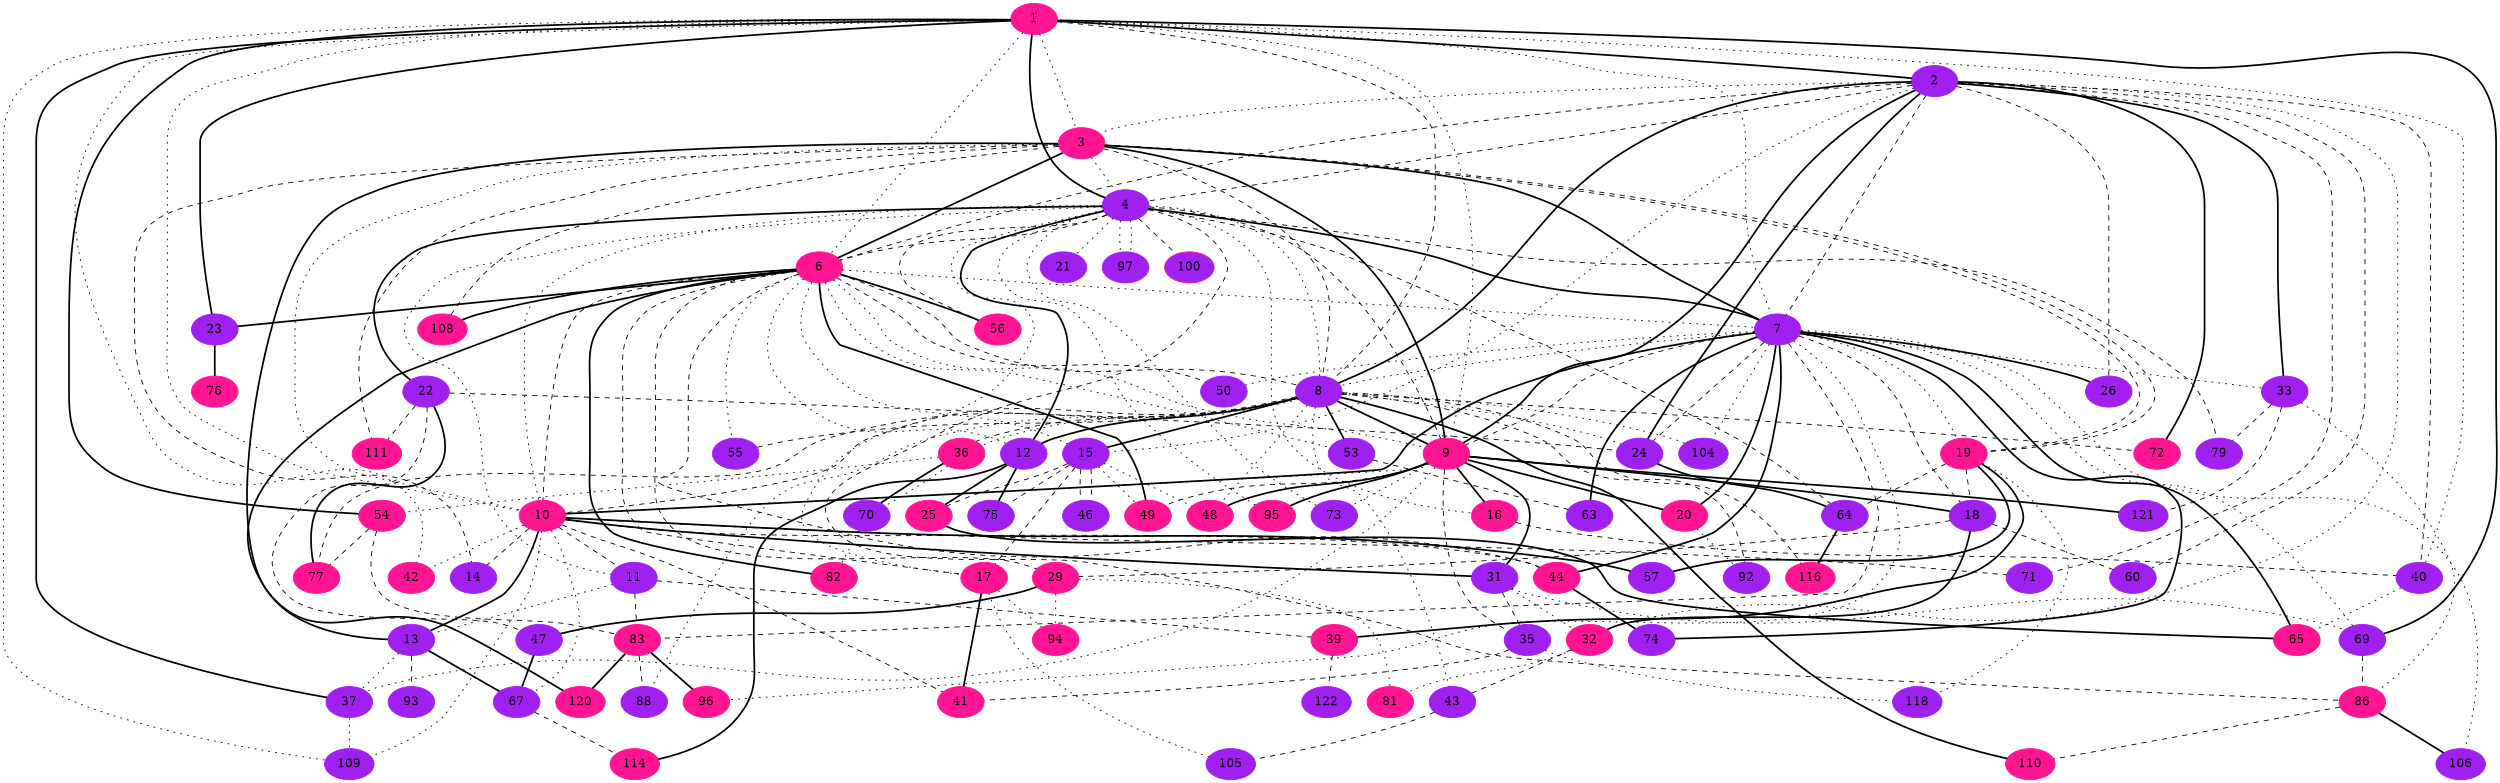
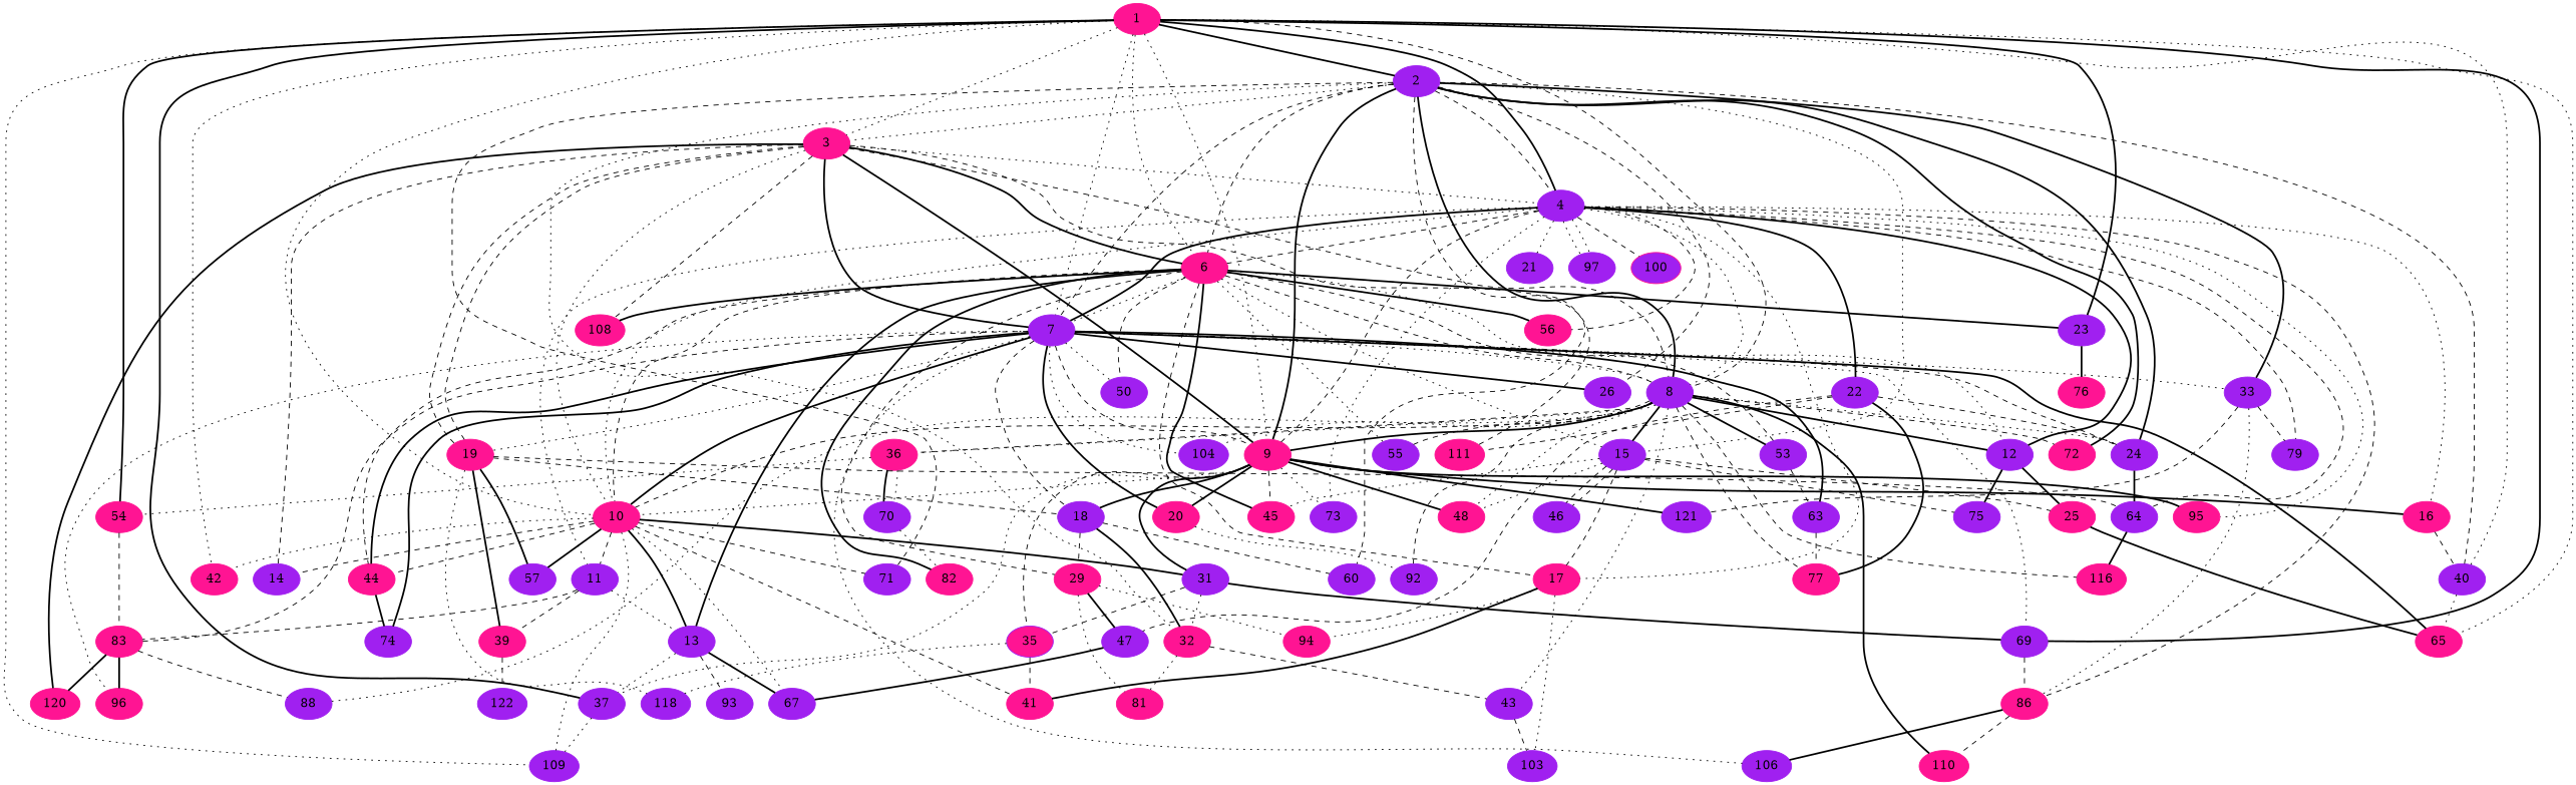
  graph {
    node [color=purple style=filled]
    edge [style=dashed]
    1 [color=deeppink super="+27"]
    2 [super="+107"]
    3 [color=deeppink super="+52"]
    4 [super="+5"]
    6 [color=deeppink super="+30"]
    7 [super="+58"]
    8 [super="+38"]
    9 [color=deeppink super="+61"]
    10 [color=deeppink super="+28"]
    23
    37 [super="+87"]
    40 [super="+113"]
    42 [color=deeppink]
    54 [color=deeppink super="+115"]
    65 [color=deeppink super="+78"]
    69 [super="+89"]
    109 [super="+117"]
    15 [super="+80"]
    24
    26
    32 [color=deeppink super="+84"]
    33 [super="+62"]
    60 [super="+123"]
    71
    72 [color=deeppink]
    14
    19 [color=deeppink super="+99"]
    108 [color=deeppink]
    111 [color=deeppink]
    120 [color=deeppink]
    11 [super="+98"]
    12 [super="+51"]
    16 [color=deeppink super="+119"]
    17 [color=deeppink super="+85"]
    21
    22 [super="+34"]
    56 [color=deeppink super="+91"]
    64 [super="+102"]
    73
    79
    86 [color=deeppink super="+101"]
    95 [color=deeppink]
    97
    100 [color=deeppink fillcolor=purple]
    13 [super="+103"]
    29 [color=deeppink]
    44 [color=deeppink super="+124"]
-   45 [color=deeppink super="+49" label=49]
+   45 [color=deeppink super="+49"]
    50
    53
    55
    82 [color=deeppink]
    18
    20 [color=deeppink]
    63
    74
    83 [color=deeppink]
    96 [color=deeppink]
    104
    106
    36 [color=deeppink]
    43
    48 [color=deeppink super="+112"]
    77 [color=deeppink]
    88
    92
    110 [color=deeppink]
    116 [color=deeppink]
    31
-   35
+   35 [fillcolor=deeppink]
    121
    67 [super="+68"]
    41 [color=deeppink super="+90"]
    57
    76 [color=deeppink]
    25 [color=deeppink]
    75
    46
    81 [color=deeppink]
    39 [color=deeppink]
    118
-   114 [color=deeppink]
    94 [color=deeppink]
-   105
+   105 [label=103]
    47
    93
    70
    122
    1 -- 2 [style=bold]
    1 -- 3 [style=dotted]
    1 -- 4 [style=bold weight=2]
    1 -- 6 [style=dotted weight=2]
    1 -- 7 [style=dotted]
    1 -- 8
    1 -- 9 [style=dotted]
    1 -- 10 [style=dotted]
    1 -- 23 [style=bold]
    1 -- 37 [style=bold]
    1 -- 40 [style=dotted]
    1 -- 42 [style=dotted]
    1 -- 54 [style=bold]
+   1 -- 65 [style=dotted]
    1 -- 69 [style=bold]
    1 -- 109 [style=dotted]
    2 -- 3 [style=dotted]
    2 -- 4 [weight=2]
    2 -- 6
    2 -- 7
    2 -- 8 [style=bold]
    2 -- 9 [style=bold]
    2 -- 40
    2 -- 15 [style=dotted]
    2 -- 24 [style=bold]
    2 -- 26
    2 -- 32 [style=dotted]
    2 -- 33 [style=bold]
    2 -- 60 [weight=2]
    2 -- 71
    2 -- 72 [style=bold]
    3 -- 4 [style=dotted weight=2]
    3 -- 6 [style=bold]
    3 -- 7 [style=bold weight=2]
    3 -- 8
    3 -- 9 [style=bold]
    3 -- 10 [style=dotted]
    3 -- 14
    3 -- 19
    3 -- 19
    3 -- 108
    3 -- 111
    3 -- 120 [style=bold]
    4 -- 6 [weight=2]
    4 -- 7 [style=bold weight=2]
    4 -- 8 [style=dotted weight=2]
    4 -- 9 [weight=2]
    4 -- 10 [style=dotted weight=2]
    4 -- 11 [style=dotted]
    4 -- 12 [style=bold]
    4 -- 16 [style=dotted]
    4 -- 17 [style=dotted]
    4 -- 21 [style=dotted weight=2]
    4 -- 22 [style=bold]
    4 -- 56
    4 -- 64
    4 -- 73 [style=dotted]
    4 -- 79
    4 -- 86
    4 -- 95 [style=dotted]
    4 -- 97 [style=dotted]
    4 -- 97 [style=dotted]
    4 -- 100
    6 -- 7 [style=dotted]
    6 -- 8 [weight=2]
-   6 -- 9 [style=dotted weight=2]
    6 -- 10
    6 -- 23 [style=bold]
    6 -- 15 [style=dotted]
    6 -- 108 [style=bold]
    6 -- 12 [style=dotted]
    6 -- 17
    6 -- 56 [style=bold weight=2]
    6 -- 13 [style=bold]
    6 -- 29
    6 -- 44
    6 -- 45 [style=bold]
    6 -- 50
-   6 -- 53 [style=dotted]
+   6 -- 53
    6 -- 55 [style=dotted]
    6 -- 82 [style=bold]
    7 -- 8 [style=dotted]
    7 -- 9
    7 -- 10 [style=bold]
    7 -- 65 [style=bold]
    7 -- 69 [style=dotted]
    7 -- 24
    7 -- 26 [style=bold]
    7 -- 33 [style=dotted]
    7 -- 19 [style=dotted]
    7 -- 44 [style=bold]
    7 -- 50 [style=dotted]
    7 -- 18
    7 -- 20 [style=bold]
    7 -- 63 [style=bold]
    7 -- 74 [style=bold]
    7 -- 83
    7 -- 96 [style=dotted]
    7 -- 104 [style=dotted]
    7 -- 106 [style=dotted]
    8 -- 9 [style=bold]
    8 -- 10
    8 -- 15 [style=bold]
    8 -- 24 [style=dotted]
    8 -- 72
    8 -- 12 [style=bold]
    8 -- 53 [style=bold]
    8 -- 55
    8 -- 104 [style=dotted]
    8 -- 36
    8 -- 36 [style=dotted]
    8 -- 43 [style=dotted]
    8 -- 48 [style=dotted]
    8 -- 77
    8 -- 88 [style=dotted]
    8 -- 92
    8 -- 110 [style=bold]
    8 -- 116
    9 -- 10 [style=dotted]
    9 -- 37 [style=dotted]
    9 -- 16 [style=bold]
    9 -- 73 [style=dotted]
    9 -- 95 [style=bold]
    9 -- 45
    9 -- 18 [style=bold]
    9 -- 20 [style=bold]
    9 -- 48 [style=bold]
    9 -- 31 [style=bold]
    9 -- 35
    9 -- 121 [style=bold]
    10 -- 42 [style=dotted]
    10 -- 109 [style=dotted]
    10 -- 71
    10 -- 14
    10 -- 11
    10 -- 13 [style=bold]
    10 -- 44
    10 -- 31 [style=bold]
    10 -- 67 [style=dotted]
    10 -- 41
    10 -- 57 [style=bold]
    23 -- 76 [style=bold]
    37 -- 109 [style=dotted]
    40 -- 65 [style=dotted]
    54 -- 83
-   54 -- 77
+   63 -- 77
    69 -- 86
    15 -- 17
    15 -- 45 [style=dotted]
    15 -- 48 [style=dotted]
    15 -- 25
    15 -- 75
    15 -- 46
    15 -- 46
    24 -- 64 [style=bold]
    32 -- 43
    32 -- 81 [style=dotted]
    33 -- 79
    33 -- 86 [style=dotted]
    33 -- 121
    19 -- 64
    19 -- 18
    19 -- 57 [style=bold]
    19 -- 39 [style=bold]
    19 -- 118 [style=dotted]
    11 -- 13 [style=dotted]
    11 -- 83
    11 -- 39
    12 -- 25 [style=bold]
    12 -- 75 [style=bold]
-   12 -- 114 [style=bold]
    16 -- 40
    17 -- 41 [style=bold]
    17 -- 94 [style=dotted]
    17 -- 105 [style=dotted]
    22 -- 24
    22 -- 111
    22 -- 77 [style=bold]
    22 -- 47
    64 -- 116 [style=bold]
    86 -- 106 [style=bold]
    86 -- 110
    13 -- 37 [style=dotted]
    13 -- 67 [style=bold]
    13 -- 93
    29 -- 81 [style=dotted]
    29 -- 94 [style=dotted]
    29 -- 47 [style=bold]
    44 -- 74 [style=bold]
    53 -- 63
    18 -- 32 [style=bold]
    18 -- 60
    18 -- 29
    20 -- 92 [style=dotted]
    83 -- 120 [style=bold]
    83 -- 96 [style=bold]
    83 -- 88
    36 -- 54 [style=dotted]
    36 -- 70 [style=bold]
    36 -- 70 [style=dotted]
    43 -- 105
-   31 -- 69 [style=dotted]
+   31 -- 69 [style=bold]
    31 -- 32 [style=dotted]
    31 -- 35
    35 -- 41
    35 -- 118 [style=dotted]
-   67 -- 114
    25 -- 65 [style=bold]
    39 -- 122
    47 -- 67 [style=bold]
    70 -- 82 [style=dotted]
  }
